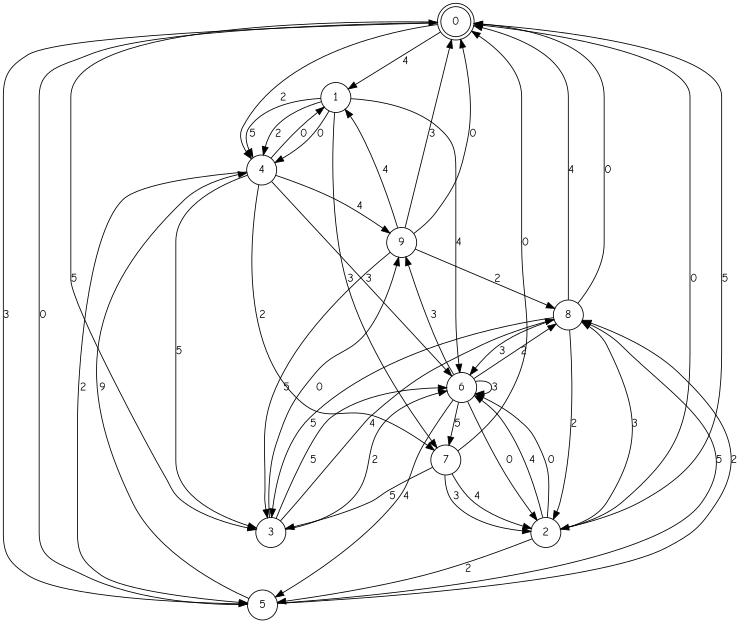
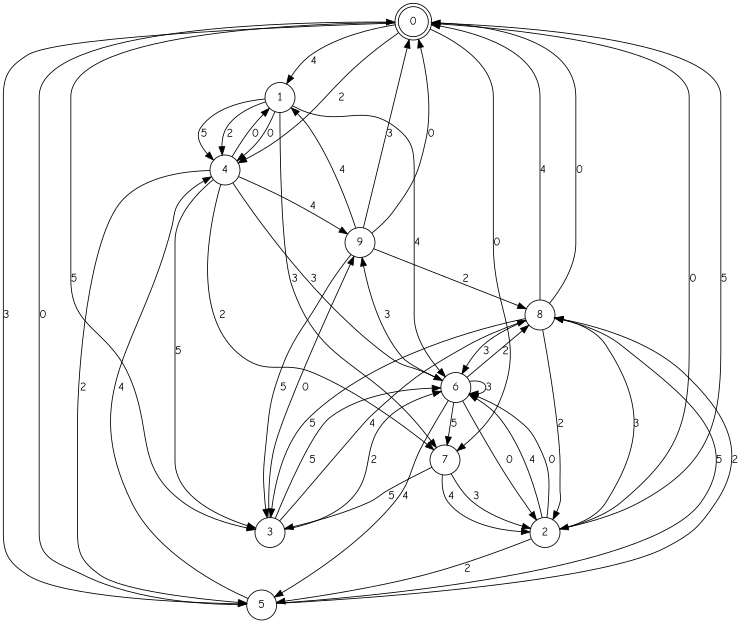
  digraph {
    fontname="Comic Neue"
    node [fontname="Comic Neue" shape=circle]
    edge [fontname="Comic Neue"]
    n1 [label=0 shape=doublecircle]
    n2 [label=1]
    n3 [label=2]
    n4 [label=3]
    n5 [label=4]
    n6 [label=5]
    n7 [label=6]
    n8 [label=7]
    n9 [label=8]
    n10 [label=9]
    n1 -> n2 [label=4]
    n1 -> n3 [label=0]
    n1 -> n4 [label=5]
    n1 -> n5 [label=2]
    n1 -> n6 [label=3]
    n2 -> n5 [label=0]
    n2 -> n5 [label=5]
    n2 -> n5 [label=2]
    n2 -> n7 [label=4]
    n2 -> n8 [label=3]
    n3 -> n1 [label=5]
    n3 -> n6 [label=2]
    n3 -> n7 [label=4]
    n3 -> n7 [label=0]
    n3 -> n9 [label=3]
    n4 -> n7 [label=5]
    n4 -> n7 [label=2]
    n4 -> n9 [label=4]
    n4 -> n10 [label=0]
    n5 -> n2 [label=0]
    n5 -> n4 [label=5]
    n5 -> n6 [label=2]
    n5 -> n7 [label=3]
    n5 -> n8 [label=2]
    n5 -> n10 [label=4]
    n6 -> n1 [label=0]
-   n6 -> n5 [label=9]
+   n6 -> n5 [label=4]
    n6 -> n9 [label=5]
    n6 -> n9 [label=2]
    n7 -> n3 [label=0]
    n7 -> n6 [label=4]
    n7 -> n7 [label=3]
    n7 -> n8 [label=5]
    n7 -> n9 [label=2]
    n7 -> n10 [label=3]
-   n8 -> n1 [label=0]
+   n1 -> n8 [label=0]
    n8 -> n3 [label=4]
    n8 -> n3 [label=3]
    n8 -> n4 [label=5]
    n9 -> n1 [label=4]
    n9 -> n1 [label=0]
    n9 -> n3 [label=2]
    n9 -> n4 [label=5]
    n9 -> n7 [label=3]
    n10 -> n1 [label=0]
    n10 -> n1 [label=3]
    n10 -> n2 [label=4]
    n10 -> n4 [label=5]
    n10 -> n9 [label=2]
  }
